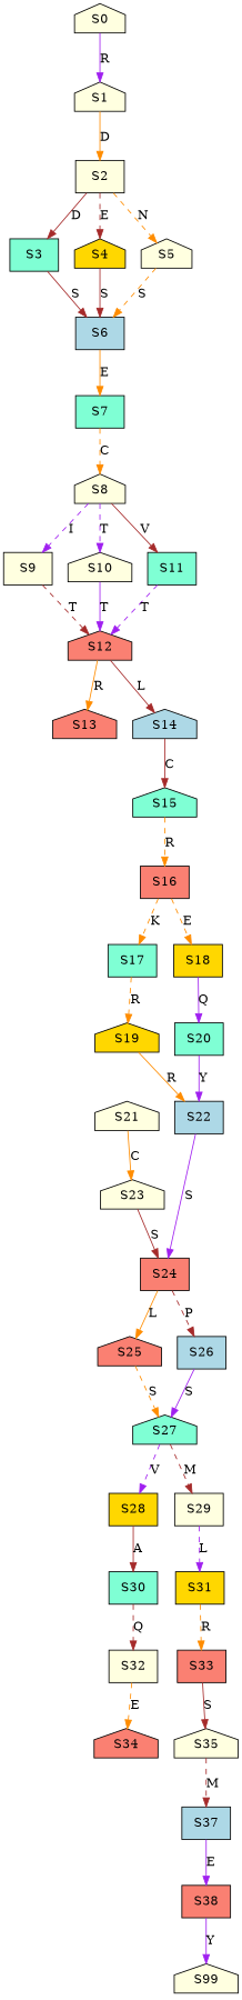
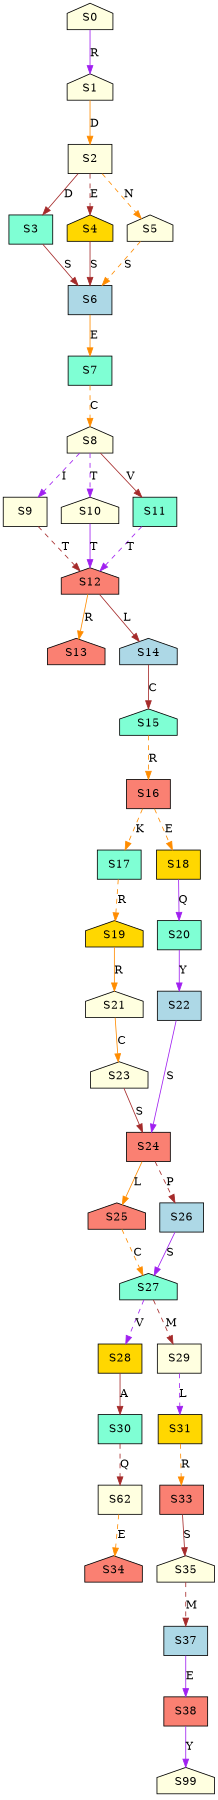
  strict digraph {
    node [fillcolor=lightyellow shape=box style=filled]
    edge [color=darkorange style=solid]
    S0 [shape=house]
    S1 [shape=house]
    S2
    S3 [fillcolor=aquamarine]
    S4 [fillcolor=gold shape=house]
    S5 [shape=house]
    S6 [fillcolor=lightblue]
    S7 [fillcolor=aquamarine]
    S8 [shape=house]
    S9
    S10 [shape=house]
    S11 [fillcolor=aquamarine]
    S12 [fillcolor=salmon shape=house]
    S13 [fillcolor=salmon shape=house]
    S14 [fillcolor=lightblue shape=house]
    S15 [fillcolor=aquamarine shape=house]
    S16 [fillcolor=salmon]
    S17 [fillcolor=aquamarine]
    S18 [fillcolor=gold]
    S19 [fillcolor=gold shape=house]
    S20 [fillcolor=aquamarine]
    S21 [shape=house]
    S22 [fillcolor=lightblue]
    S23 [shape=house]
    S24 [fillcolor=salmon]
    S25 [fillcolor=salmon shape=house]
    S26 [fillcolor=lightblue]
    S27 [fillcolor=aquamarine shape=house]
    S28 [fillcolor=gold]
    S29
    S30 [fillcolor=aquamarine]
    S31 [fillcolor=gold]
-   S32
+   S32 [label=S62]
    S33 [fillcolor=salmon]
    S34 [fillcolor=salmon shape=house]
    S35 [shape=house]
    S37 [fillcolor=lightblue]
    S38 [fillcolor=salmon]
    n39 [label=S99 shape=house]
    S0 -> S1 [color=purple label=R]
    S1 -> S2 [label=D]
    S2 -> S3 [color=brown label=D]
    S2 -> S4 [color=brown label=E style=dashed]
    S2 -> S5 [label=N style=dashed]
    S3 -> S6 [color=brown label=S]
    S4 -> S6 [color=brown label=S]
    S5 -> S6 [label=S style=dashed]
    S6 -> S7 [label=E]
    S7 -> S8 [label=C style=dashed]
    S8 -> S9 [color=purple label=I style=dashed]
    S8 -> S10 [color=purple label=T style=dashed]
    S8 -> S11 [color=brown label=V]
    S9 -> S12 [color=brown label=T style=dashed]
    S10 -> S12 [color=purple label=T]
    S11 -> S12 [color=purple label=T style=dashed]
    S12 -> S13 [label=R]
    S12 -> S14 [color=brown label=L]
    S14 -> S15 [color=brown label=C]
    S15 -> S16 [label=R style=dashed]
    S16 -> S17 [label=K style=dashed]
    S16 -> S18 [label=E style=dashed]
    S17 -> S19 [label=R style=dashed]
    S18 -> S20 [color=purple label=Q]
-   S19 -> S22 [label=R]
+   S19 -> S21 [label=R]
    S20 -> S22 [color=purple label=Y]
    S21 -> S23 [label=C]
    S22 -> S24 [color=purple label=S]
    S23 -> S24 [color=brown label=S]
    S24 -> S25 [label=L]
    S24 -> S26 [color=brown label=P style=dashed]
-   S25 -> S27 [label=S style=dashed]
+   S25 -> S27 [label=C style=dashed]
    S26 -> S27 [color=purple label=S]
    S27 -> S28 [color=purple label=V style=dashed]
    S27 -> S29 [color=brown label=M style=dashed]
    S28 -> S30 [color=brown label=A]
    S29 -> S31 [color=purple label=L style=dashed]
    S30 -> S32 [color=brown label=Q style=dashed]
    S31 -> S33 [label=R style=dashed]
    S32 -> S34 [label=E style=dashed]
    S33 -> S35 [color=brown label=S]
    S35 -> S37 [color=brown label=M style=dashed]
    S37 -> S38 [color=purple label=E]
    S38 -> n39 [color=purple label=Y]
  }
